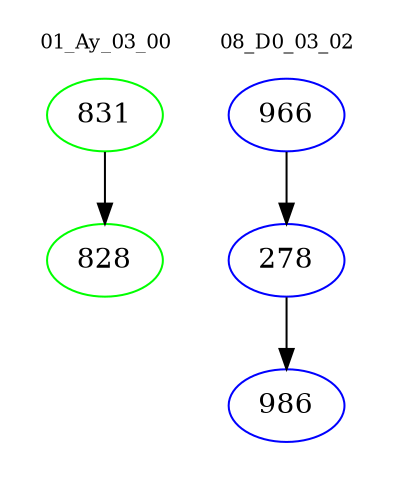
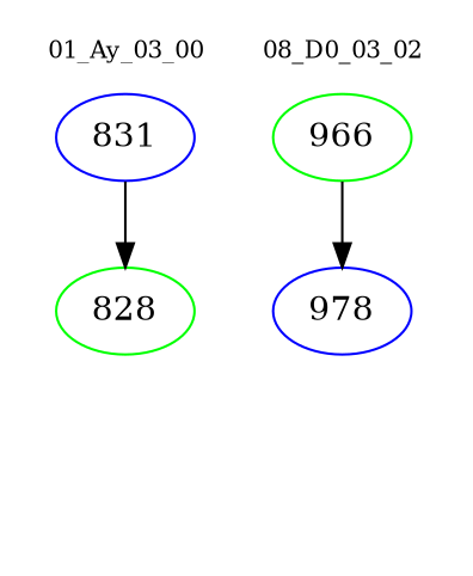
  digraph {
    node [color=green]
    edge [color=black]
-   n1 [label=831]
+   n1 [color=blue label=831]
    n2 [label=828]
-   n3 [color=blue label=966]
-   n4 [color=blue label=278]
-   n5 [color=blue label=986]
+   n3 [label=966]
+   n4 [color=blue label=978]
    subgraph cluster_1 {
      color=white
      fontsize=10
      label="01_Ay_03_00"
      n1
      n2
    }
    subgraph cluster_2 {
      color=white
      fontsize=10
      label="08_D0_03_02"
      n3
      n4
-     n5
    }
    n1 -> n2
    n3 -> n4
-   n4 -> n5
  }
